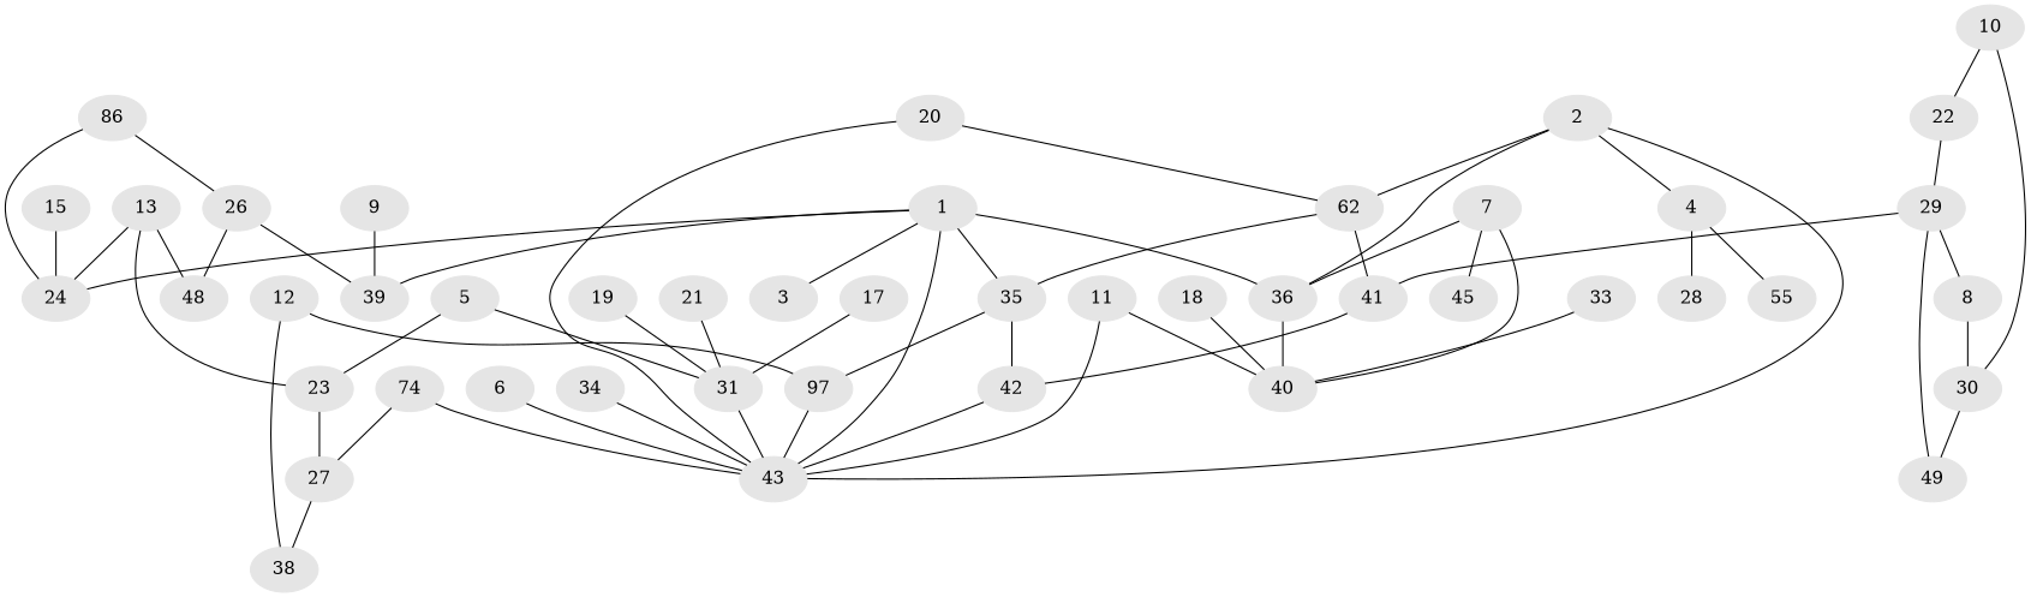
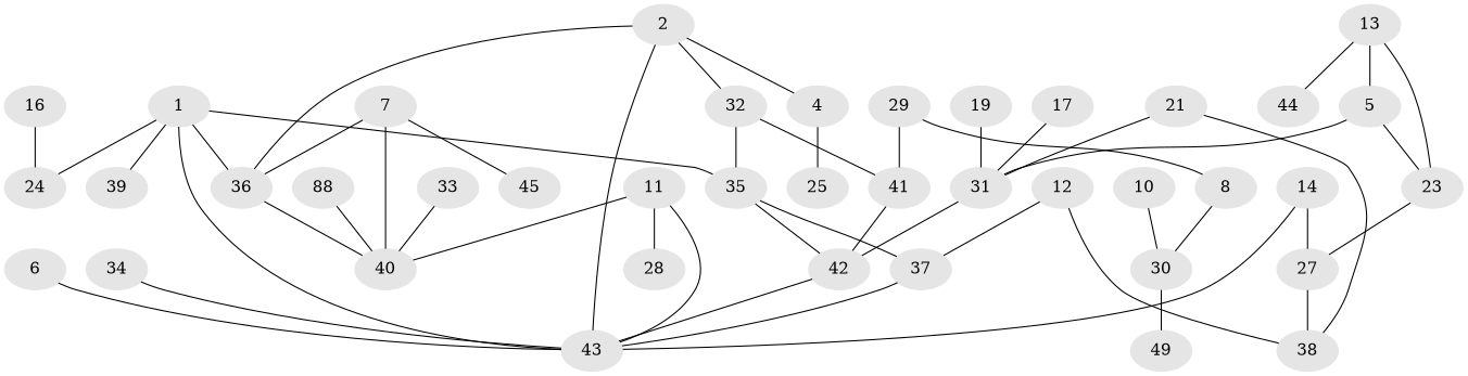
  graph {
    node [color=gray90 style=filled]
    edge [weight=1.0]
    1
-   3
    24
    35
    36
    39
    43
-   37 [label=97]
+   37
    42
    40
    2
    4
-   32 [label=62]
-   25 [label=55]
+   32
+   25
    41
    8
    30
    5
    23
    31
    27
    6
    7
    45
    n25 [label=49]
-   9
    10
-   22
    29
    11
    28
    12
    38
    13
-   44 [label=48]
-   14 [label=74]
-   15
-   16 [label=86]
-   26
+   44
+   14
+   16
    17
-   18
+   18 [label=88]
    19
-   20
    21
    33
    34
-   1 -- 3
    1 -- 24
    1 -- 35
    1 -- 36
    1 -- 39
    1 -- 43 [weight=2.0]
    35 -- 37
    35 -- 42
    36 -- 40
    37 -- 43
    42 -- 43
    2 -- 36
    2 -- 43
    2 -- 4
    2 -- 32
    4 -- 25
    32 -- 35
    32 -- 41 [weight=2.0]
    41 -- 42
    8 -- 30
    30 -- n25
    5 -- 23
    5 -- 31
    23 -- 27
-   31 -- 43 [weight=2.0]
+   31 -- 42 [weight=2.0]
    27 -- 38
    6 -- 43
    7 -- 36
    7 -- 40
    7 -- 45
-   9 -- 39
    10 -- 30
-   10 -- 22
-   22 -- 29
    29 -- 41
    29 -- 8
-   29 -- n25
    11 -- 43
    11 -- 40
-   4 -- 28
+   11 -- 28
    12 -- 37
    12 -- 38
-   13 -- 24
+   13 -- 5
    13 -- 23
    13 -- 44
    14 -- 43
    14 -- 27
-   15 -- 24
    16 -- 24
-   16 -- 26
-   26 -- 39
-   26 -- 44
    17 -- 31
    18 -- 40
    19 -- 31
-   20 -- 43
-   20 -- 32
    21 -- 31
+   21 -- 38
    33 -- 40
    34 -- 43
  }
